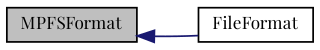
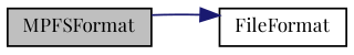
  digraph {
    rankdir=LR
    fontname="Playfair Display"
    node [color=black fontname="Playfair Display" fontsize=10 shape=record style=filled]
    n1 [fillcolor=grey75 fontcolor=black height=0.2 label=MPFSFormat width=0.4]
    n2 [fillcolor=white height=0.2 label=FileFormat width=0.4]
-   n1 -> n2 [color=midnightblue dir=back fontname="Playfair Display" fontsize=10 labelfontname=Helvetica labelfontsize=10 style=solid]
+   n2 -> n1 [color=midnightblue dir=back fontname="Playfair Display" fontsize=10 labelfontname=Helvetica labelfontsize=10 style=solid]
  }
